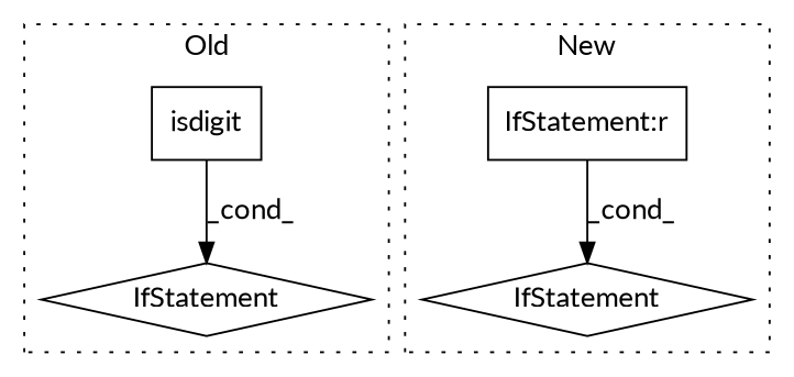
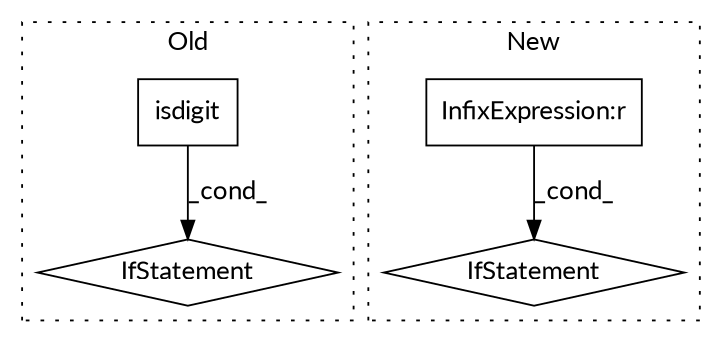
  digraph {
    fontname=Lato
    node [a=25 l="4,2" shape=box fontname=Lato]
    edge [fontname=Lato]
    n1 [a=32 l=9 label=isdigit s=13774]
    n2 [label=IfStatement s="13763,13783" shape=diamond]
    n3 [label=IfStatement s="14153,14168" shape=diamond]
-   n4 [a=27 l=4 label="IfStatement:r" s=14160]
+   n4 [a=27 l=4 label="InfixExpression:r" s=14160]
    subgraph cluster_1 {
      label=Old
      style=dotted
      n1
      n2
    }
    subgraph cluster_2 {
      label=New
      style=dotted
      n3
      n4
    }
    n1 -> n2 [label=_cond_]
    n4 -> n3 [label=_cond_]
  }
